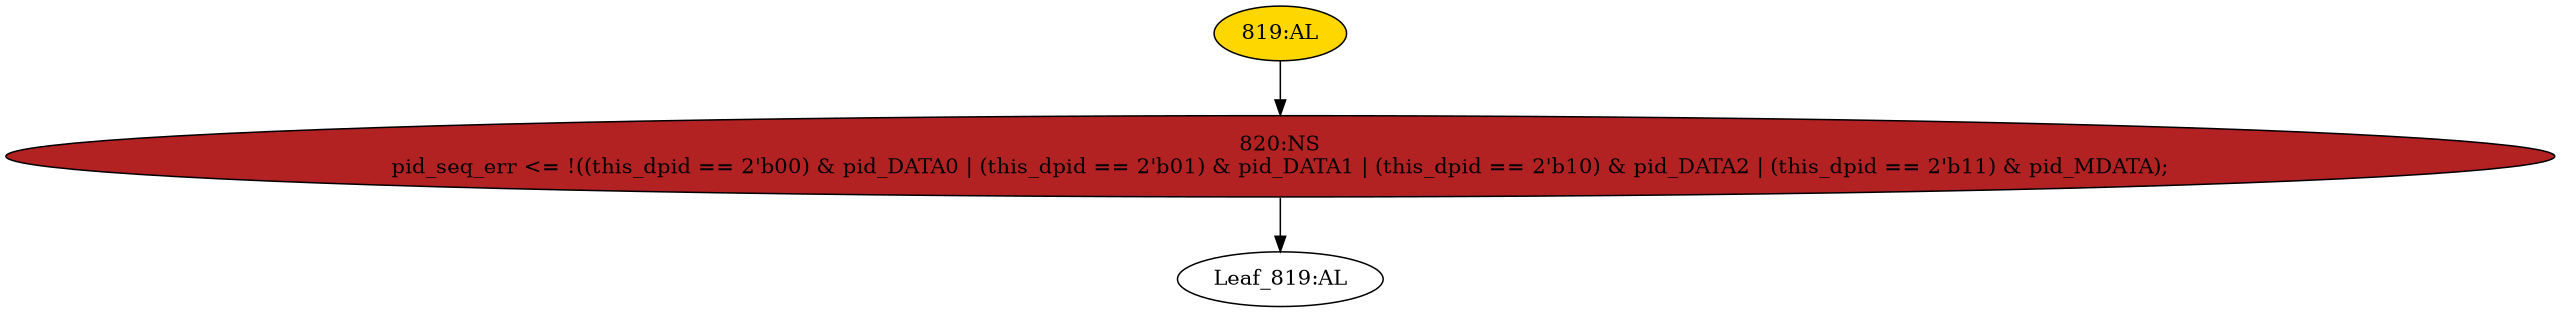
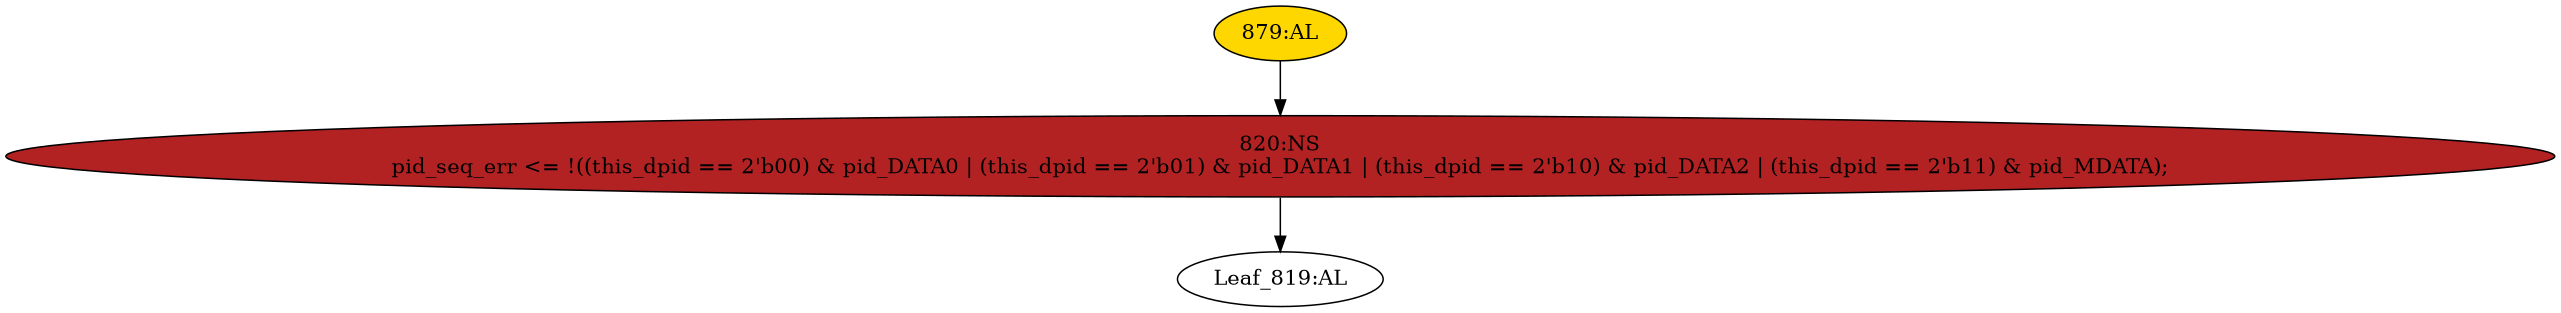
  strict digraph {
    node [style=filled]
    edge [cond="[]" lineno=None]
    n1 [ast="<pyverilog.vparser.ast.NonblockingSubstitution object at 0x7fae5e1c9110>" fillcolor=firebrick label="820:NS\npid_seq_err <= !((this_dpid == 2'b00) & pid_DATA0 | (this_dpid == 2'b01) & pid_DATA1 | (this_dpid == 2'b10) & pid_DATA2 | (this_dpid == 2'b11) & pid_MDATA);" statements="[<pyverilog.vparser.ast.NonblockingSubstitution object at 0x7fae5e1c9110>]" typ=NonblockingSubstitution]
    n2 [def_var="['pid_seq_err']" label="Leaf_819:AL" style=""]
-   n3 [ast="<pyverilog.vparser.ast.Always object at 0x7fae5e225fd0>" clk_sens=True fillcolor=gold label="819:AL" sens="['clk']" statements="[]" typ=Always use_var="['this_dpid', 'pid_MDATA', 'pid_DATA2', 'pid_DATA1', 'pid_DATA0']"]
+   n3 [ast="<pyverilog.vparser.ast.Always object at 0x7fae5e225fd0>" clk_sens=True fillcolor=gold label="879:AL" sens="['clk']" statements="[]" typ=Always use_var="['this_dpid', 'pid_MDATA', 'pid_DATA2', 'pid_DATA1', 'pid_DATA0']"]
    n1 -> n2
    n3 -> n1
  }
